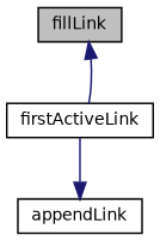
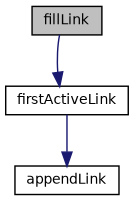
  digraph {
    rankdir=TB
    node [color=black fillcolor=white fontname=Helvetica fontsize=10 shape=record style=filled]
    edge [color=midnightblue fontname=Helvetica fontsize=10 labelfontname=Helvetica labelfontsize=10 style=solid]
    n1 [fillcolor=grey75 fontcolor=black height=0.2 label=fillLink width=0.4]
    n2 [height=0.2 label=firstActiveLink width=0.4]
    n3 [height=0.2 label=appendLink width=0.4]
-   n2 -> n1
+   n1 -> n2
    n2 -> n3
  }
